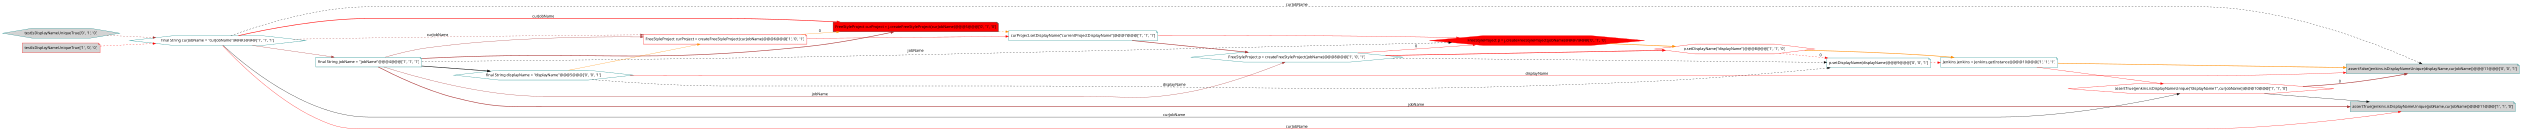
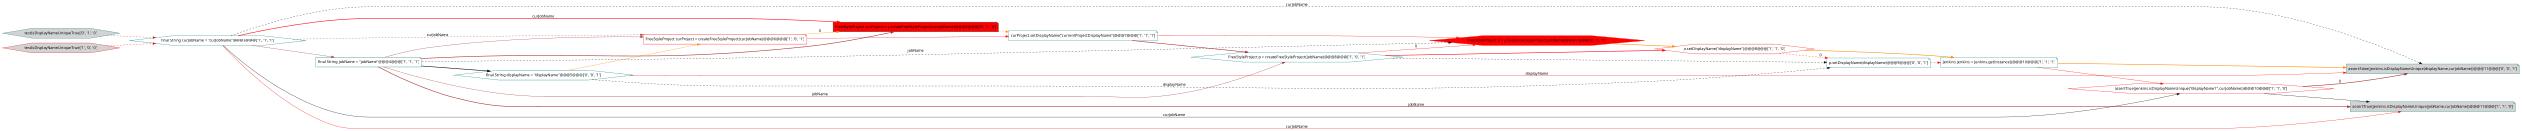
  digraph {
    fontname="Noto Sans"
    rankdir=LR
    node [color=teal fillcolor=white fontname="Noto Sans" shape=note style=filled]
    edge [color=red fontname="Noto Sans" style=solid]
    n1 [label="Jenkins jenkins = Jenkins.getInstance()@@@10@@@['1', '1', '1']"]
    n2 [color=red label="assertTrue(jenkins.isDisplayNameUnique(\"displayName1\",curJobName))@@@10@@@['1', '1', '0']" shape=hexagon]
    n3 [fillcolor=lightgray label="assertFalse(jenkins.isDisplayNameUnique(displayName,curJobName))@@@11@@@['0', '0', '1']"]
    n4 [fillcolor=lightgray label="assertTrue(jenkins.isDisplayNameUnique(jobName,curJobName))@@@11@@@['1', '1', '0']"]
    n5 [color=red label="p.setDisplayName(\"displayName\")@@@8@@@['1', '1', '0']" shape=hexagon]
    n6 [label="p.setDisplayName(displayName)@@@9@@@['0', '0', '1']"]
    n7 [fillcolor=lightgray label="testIsDisplayNameUniqueTrue['0', '1', '0']" shape=hexagon]
    n8 [label="final String curJobName = \"curJobName\"@@@3@@@['1', '1', '1']" shape=hexagon]
    n9 [color=red label="FreeStyleProject curProject = createFreeStyleProject(curJobName)@@@6@@@['1', '0', '1']"]
    n10 [label="final String jobName = \"jobName\"@@@4@@@['1', '1', '1']"]
    n11 [fillcolor=red label="FreeStyleProject curProject = j.createFreeStyleProject(curJobName)@@@5@@@['0', '1', '0']"]
    n12 [label="curProject.setDisplayName(\"currentProjectDisplayName\")@@@7@@@['1', '1', '1']"]
    n13 [color=red fillcolor=red label="FreeStyleProject p = j.createFreeStyleProject(jobName)@@@7@@@['0', '1', '0']" shape=hexagon]
    n14 [label="FreeStyleProject p = createFreeStyleProject(jobName)@@@8@@@['1', '0', '1']" shape=hexagon]
    n15 [label="final String displayName = \"displayName\"@@@5@@@['0', '0', '1']" shape=hexagon]
-   n16 [color=red fillcolor=lightgray label="testIsDisplayNameUniqueTrue['1', '0', '0']"]
+   n16 [color=red fillcolor=lightgray label="testIsDisplayNameUniqueTrue['1', '0', '0']" shape=hexagon]
    n1 -> n2
    n1 -> n3 [color=darkorange style=bold]
    n2 -> n3 [color=brown label=0 style=bold]
    n2 -> n4 [color=black]
    n5 -> n1 [color=darkorange style=bold]
    n5 -> n6 [label=0 style=dashed]
    n6 -> n1 [style=dashed]
    n7 -> n8 [color=brown style=dashed]
    n8 -> n2 [color=black label=curJobName]
    n8 -> n3 [color=black label=curJobName style=dashed]
    n8 -> n4 [label=curJobName]
    n8 -> n9 [color=brown label=curJobName style=dashed]
    n8 -> n10 [color=brown]
    n8 -> n11 [label=curJobName style=bold]
    n9 -> n11 [color=darkorange label=0]
    n9 -> n12
    n10 -> n4 [color=brown label=jobName style=bold]
    n10 -> n9 [color=brown]
    n10 -> n11 [color=brown style=bold]
    n10 -> n13 [color=black label=jobName style=dashed]
    n10 -> n14 [color=brown label=jobName]
    n10 -> n15 [color=black style=bold]
    n11 -> n12 [color=darkorange style=dashed]
    n12 -> n13
    n12 -> n14 [color=brown style=bold]
    n13 -> n5 [color=darkorange style=bold]
    n14 -> n5 [style=bold]
    n14 -> n6 [color=black style=dashed]
    n14 -> n13 [label=0]
    n15 -> n3 [label=displayName]
    n15 -> n6 [color=black label=displayName style=dashed]
    n15 -> n9 [color=darkorange]
    n16 -> n8 [style=dashed]
  }
